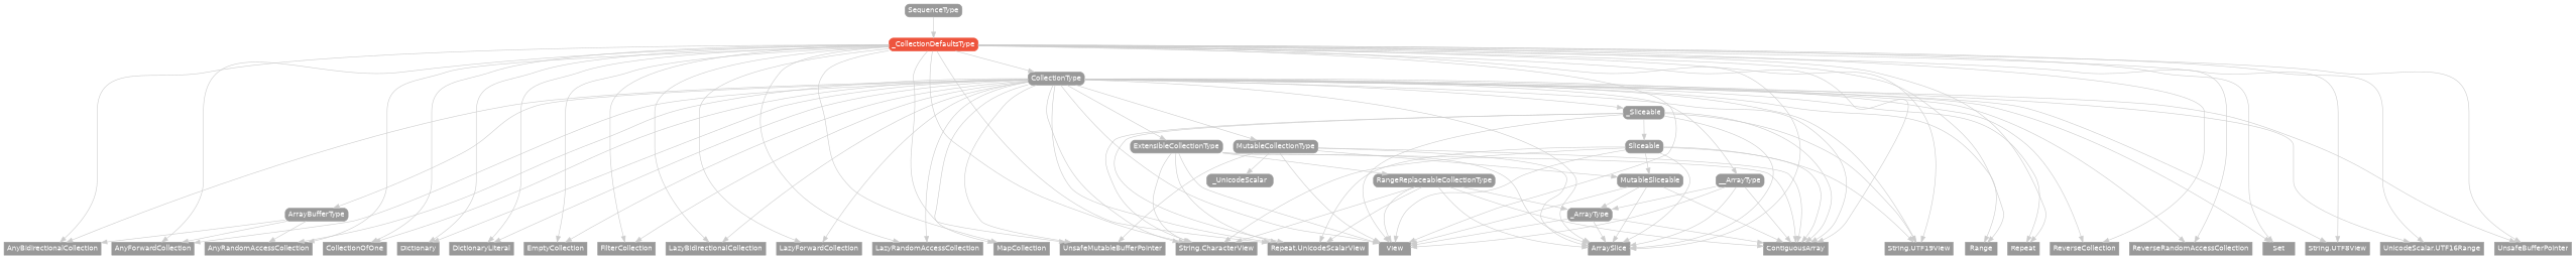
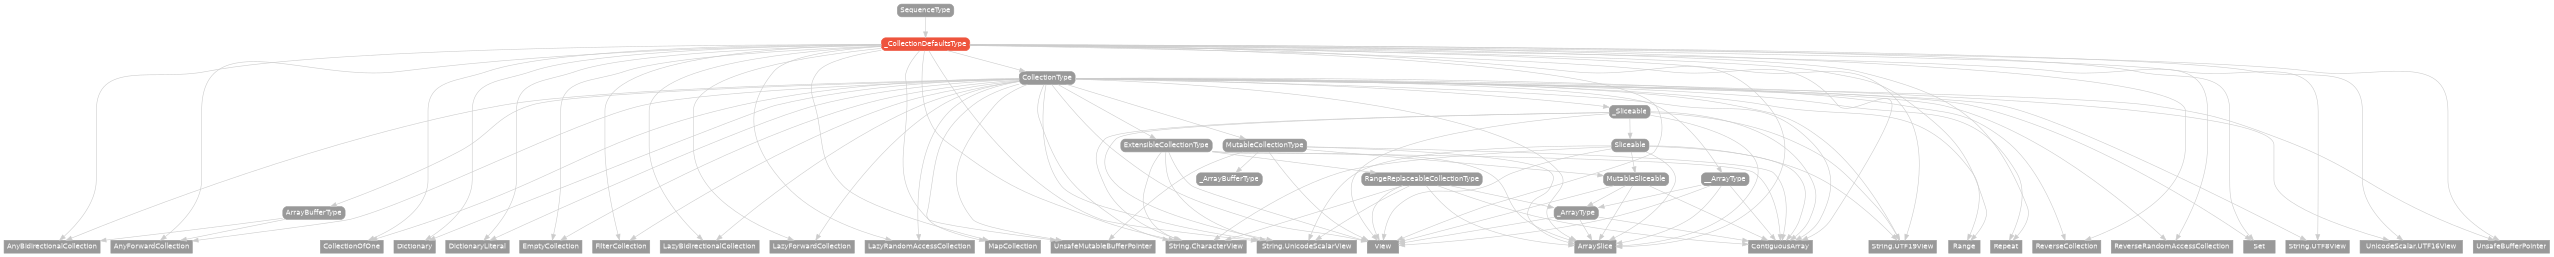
  strict digraph {
    node [color="#999999" fillcolor="#999999" fontcolor=white fontname=Helvetica fontsize=12 margin="0.07,0.05" shape=box style=filled]
    edge [color="#cccccc"]
    AnyBidirectionalCollection [height=0.3]
    AnyForwardCollection [height=0.3]
-   AnyRandomAccessCollection [height=0.3]
    n4 [height=0.3 label=View]
    ArraySlice [height=0.3]
    CollectionOfOne [height=0.3]
    ContiguousArray [height=0.3]
    Dictionary [height=0.3]
    DictionaryLiteral [height=0.3]
    EmptyCollection [height=0.3]
    FilterCollection [height=0.3]
    LazyBidirectionalCollection [height=0.3]
    LazyForwardCollection [height=0.3]
    LazyRandomAccessCollection [height=0.3]
    MapCollection [height=0.3]
    Range [height=0.3]
    Repeat [height=0.3]
    ReverseCollection [height=0.3]
    ReverseRandomAccessCollection [height=0.3]
    Set [height=0.3]
    "String.CharacterView" [height=0.3]
    n22 [height=0.3 label="String.UTF19View"]
    "String.UTF8View" [height=0.3]
-   "String.UnicodeScalarView" [height=0.3 label="Repeat.UnicodeScalarView"]
-   "UnicodeScalar.UTF16View" [height=0.3 label="UnicodeScalar.UTF16Range"]
+   "String.UnicodeScalarView" [height=0.3]
+   "UnicodeScalar.UTF16View" [height=0.3]
    UnsafeBufferPointer [height=0.3]
    UnsafeMutableBufferPointer [height=0.3]
    n28 [height=0.3 label=ArrayBufferType style="filled,rounded"]
    CollectionType [height=0.3 style="filled,rounded"]
    ExtensibleCollectionType [height=0.3 style="filled,rounded"]
    MutableCollectionType [height=0.3 style="filled,rounded"]
    _Sliceable [height=0.3 style="filled,rounded"]
    __ArrayType [height=0.3 style="filled,rounded"]
    RangeReplaceableCollectionType [height=0.3 style="filled,rounded"]
    MutableSliceable [height=0.3 style="filled,rounded"]
-   _ArrayBufferType [height=0.3 style="filled,rounded" label=_UnicodeScalar]
+   _ArrayBufferType [height=0.3 style="filled,rounded"]
    Sliceable [height=0.3 style="filled,rounded"]
    _ArrayType [height=0.3 style="filled,rounded"]
    SequenceType [height=0.3 style="filled,rounded"]
    _CollectionDefaultsType [color="#ee543d" fillcolor="#ee543d" height=0.3 style="filled,rounded"]
    subgraph sub_1 {
      rank=max
      AnyBidirectionalCollection
      AnyForwardCollection
-     AnyRandomAccessCollection
      n4
      ArraySlice
      CollectionOfOne
      ContiguousArray
      Dictionary
      DictionaryLiteral
      EmptyCollection
      FilterCollection
      LazyBidirectionalCollection
      LazyForwardCollection
      LazyRandomAccessCollection
      MapCollection
      Range
      Repeat
      ReverseCollection
      ReverseRandomAccessCollection
      Set
      "String.CharacterView"
      n22
      "String.UTF8View"
      "String.UnicodeScalarView"
      "UnicodeScalar.UTF16View"
      UnsafeBufferPointer
      UnsafeMutableBufferPointer
    }
    n28 -> AnyBidirectionalCollection
    n28 -> AnyForwardCollection
-   n28 -> AnyRandomAccessCollection
    CollectionType -> AnyBidirectionalCollection
    CollectionType -> AnyForwardCollection
-   CollectionType -> AnyRandomAccessCollection
    CollectionType -> n4
    CollectionType -> ArraySlice
    CollectionType -> CollectionOfOne
    CollectionType -> ContiguousArray
    CollectionType -> Dictionary
    CollectionType -> DictionaryLiteral
    CollectionType -> EmptyCollection
    CollectionType -> FilterCollection
    CollectionType -> LazyBidirectionalCollection
    CollectionType -> LazyForwardCollection
    CollectionType -> LazyRandomAccessCollection
    CollectionType -> MapCollection
    CollectionType -> Range
    CollectionType -> Repeat
    CollectionType -> ReverseCollection
    CollectionType -> ReverseRandomAccessCollection
    CollectionType -> Set
    CollectionType -> "String.CharacterView"
    CollectionType -> n22
    CollectionType -> "String.UTF8View"
    CollectionType -> "String.UnicodeScalarView"
    CollectionType -> "UnicodeScalar.UTF16View"
    CollectionType -> UnsafeBufferPointer
    CollectionType -> UnsafeMutableBufferPointer
    CollectionType -> n28
    CollectionType -> ExtensibleCollectionType
    CollectionType -> MutableCollectionType
    CollectionType -> _Sliceable
    CollectionType -> __ArrayType
    ExtensibleCollectionType -> n4
    ExtensibleCollectionType -> ArraySlice
    ExtensibleCollectionType -> ContiguousArray
    ExtensibleCollectionType -> "String.CharacterView"
    ExtensibleCollectionType -> "String.UnicodeScalarView"
    ExtensibleCollectionType -> RangeReplaceableCollectionType
    MutableCollectionType -> n4
    MutableCollectionType -> ArraySlice
    MutableCollectionType -> ContiguousArray
    MutableCollectionType -> UnsafeMutableBufferPointer
    MutableCollectionType -> MutableSliceable
    MutableCollectionType -> _ArrayBufferType
    _Sliceable -> n4
    _Sliceable -> ArraySlice
    _Sliceable -> ContiguousArray
    _Sliceable -> "String.CharacterView"
    _Sliceable -> n22
    _Sliceable -> "String.UnicodeScalarView"
    _Sliceable -> Sliceable
    __ArrayType -> n4
    __ArrayType -> ArraySlice
    __ArrayType -> ContiguousArray
    __ArrayType -> _ArrayType
    RangeReplaceableCollectionType -> n4
    RangeReplaceableCollectionType -> ArraySlice
    RangeReplaceableCollectionType -> ContiguousArray
    RangeReplaceableCollectionType -> "String.CharacterView"
    RangeReplaceableCollectionType -> "String.UnicodeScalarView"
    RangeReplaceableCollectionType -> _ArrayType
    MutableSliceable -> n4
    MutableSliceable -> ArraySlice
    MutableSliceable -> ContiguousArray
    MutableSliceable -> _ArrayType
    Sliceable -> n4
    Sliceable -> ArraySlice
    Sliceable -> ContiguousArray
    Sliceable -> "String.CharacterView"
    Sliceable -> n22
    Sliceable -> "String.UnicodeScalarView"
    Sliceable -> MutableSliceable
    _ArrayType -> n4
    _ArrayType -> ArraySlice
    _ArrayType -> ContiguousArray
    SequenceType -> _CollectionDefaultsType
    _CollectionDefaultsType -> AnyBidirectionalCollection
    _CollectionDefaultsType -> AnyForwardCollection
-   _CollectionDefaultsType -> AnyRandomAccessCollection
    _CollectionDefaultsType -> n4
    _CollectionDefaultsType -> ArraySlice
    _CollectionDefaultsType -> CollectionOfOne
    _CollectionDefaultsType -> ContiguousArray
    _CollectionDefaultsType -> Dictionary
    _CollectionDefaultsType -> DictionaryLiteral
    _CollectionDefaultsType -> EmptyCollection
    _CollectionDefaultsType -> FilterCollection
    _CollectionDefaultsType -> LazyBidirectionalCollection
    _CollectionDefaultsType -> LazyForwardCollection
    _CollectionDefaultsType -> LazyRandomAccessCollection
    _CollectionDefaultsType -> MapCollection
    _CollectionDefaultsType -> Range
    _CollectionDefaultsType -> Repeat
    _CollectionDefaultsType -> ReverseCollection
    _CollectionDefaultsType -> ReverseRandomAccessCollection
    _CollectionDefaultsType -> Set
    _CollectionDefaultsType -> "String.CharacterView"
    _CollectionDefaultsType -> n22
    _CollectionDefaultsType -> "String.UTF8View"
    _CollectionDefaultsType -> "String.UnicodeScalarView"
    _CollectionDefaultsType -> "UnicodeScalar.UTF16View"
    _CollectionDefaultsType -> UnsafeBufferPointer
    _CollectionDefaultsType -> UnsafeMutableBufferPointer
    _CollectionDefaultsType -> CollectionType
  }
